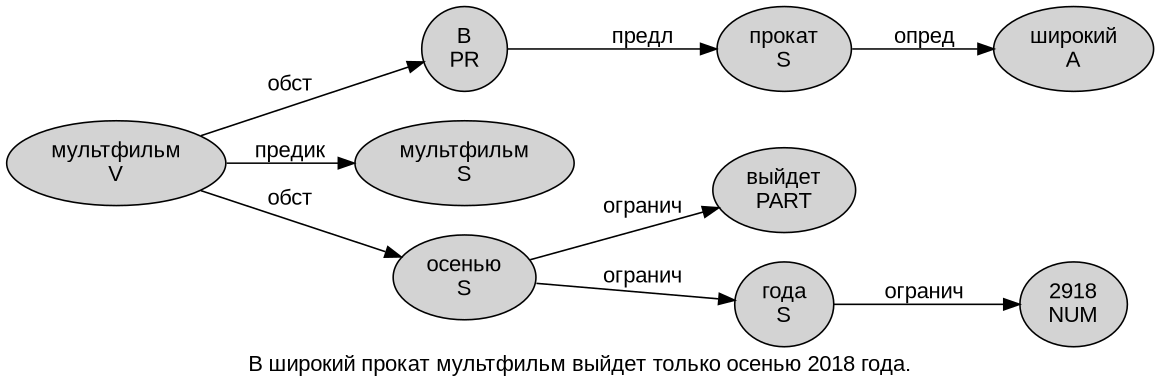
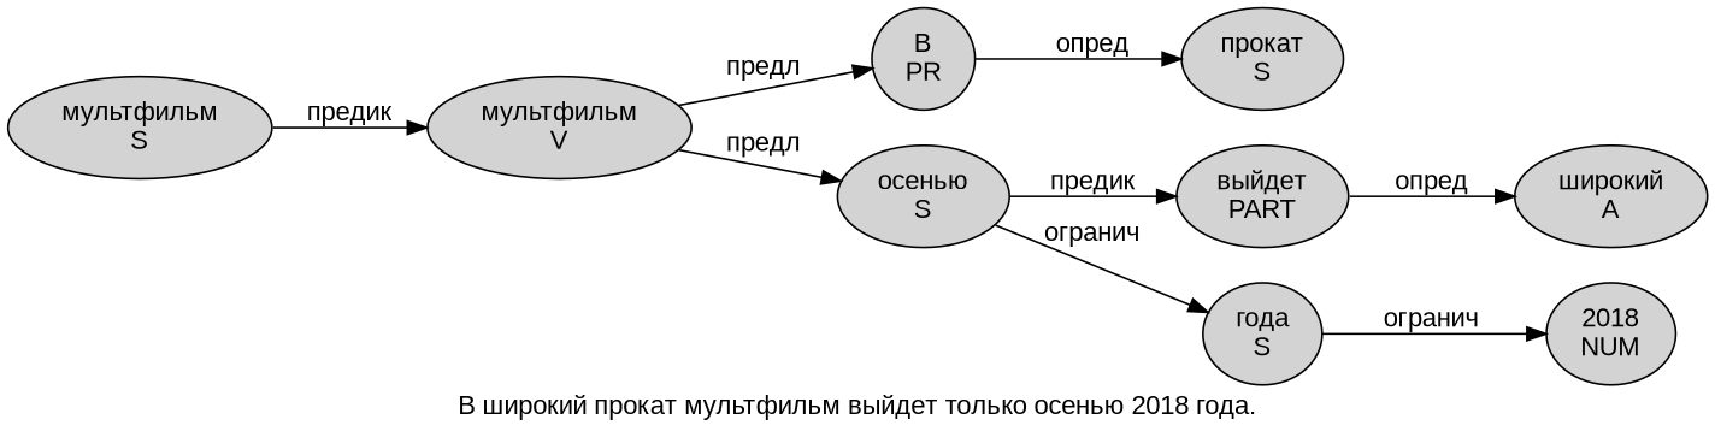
  digraph {
    fontname="Liberation Sans"
    label="В широкий прокат мультфильм выйдет только осенью 2018 года."
    rankdir=LR
    node [fillcolor=lightgray fontname="Liberation Sans" penwidth=1 shape=ellipse style=filled]
    edge [fontname="Liberation Sans"]
    n1 [label="В\nPR"]
    n2 [label="прокат\nS"]
    n3 [label="широкий\nA"]
    n4 [label="мультфильм\nS"]
    n5 [label="мультфильм\nV"]
    n6 [label="осенью\nS"]
    n7 [label="выйдет\nPART"]
    n8 [label="года\nS"]
-   n9 [label="2918\nNUM"]
-   n1 -> n2 [label="предл"]
-   n2 -> n3 [label="опред"]
-   n5 -> n1 [label="обст"]
-   n5 -> n4 [label="предик"]
-   n5 -> n6 [label="обст"]
-   n6 -> n7 [label="огранич"]
+   n9 [label="2018\nNUM"]
+   n1 -> n2 [label="опред"]
+   n7 -> n3 [label="опред"]
+   n5 -> n1 [label="предл"]
+   n4 -> n5 [label="предик"]
+   n5 -> n6 [label="предл"]
+   n6 -> n7 [label="предик"]
    n6 -> n8 [label="огранич"]
    n8 -> n9 [label="огранич"]
  }
